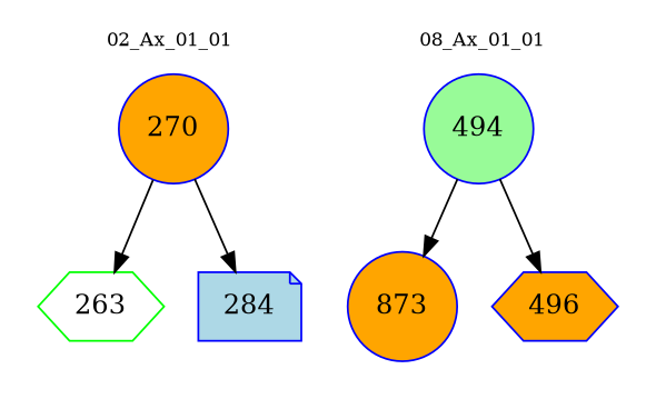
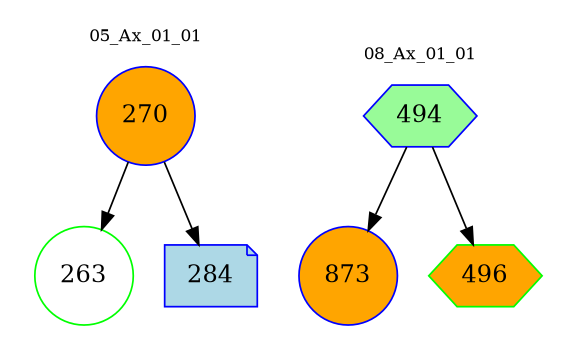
  digraph {
    node [color=blue fillcolor=orange shape=circle style=filled]
    edge [color=black]
    n1 [label=270]
-   n2 [color=green fillcolor=white label=263 shape=hexagon]
+   n2 [color=green fillcolor=white label=263]
    n3 [fillcolor=lightblue label=284 shape=note]
-   n4 [fillcolor=palegreen label=494]
+   n4 [fillcolor=palegreen label=494 shape=hexagon]
    n5 [label=873]
-   n6 [label=496 shape=hexagon]
+   n6 [color=green label=496 shape=hexagon]
    subgraph cluster_1 {
      color=white
      fontsize=10
-     label="02_Ax_01_01"
+     label="05_Ax_01_01"
      n1
      n2
      n3
    }
    subgraph cluster_2 {
      color=white
      fontsize=10
      label="08_Ax_01_01"
      n4
      n5
      n6
    }
    n1 -> n2
    n1 -> n3
    n4 -> n5
    n4 -> n6
  }
